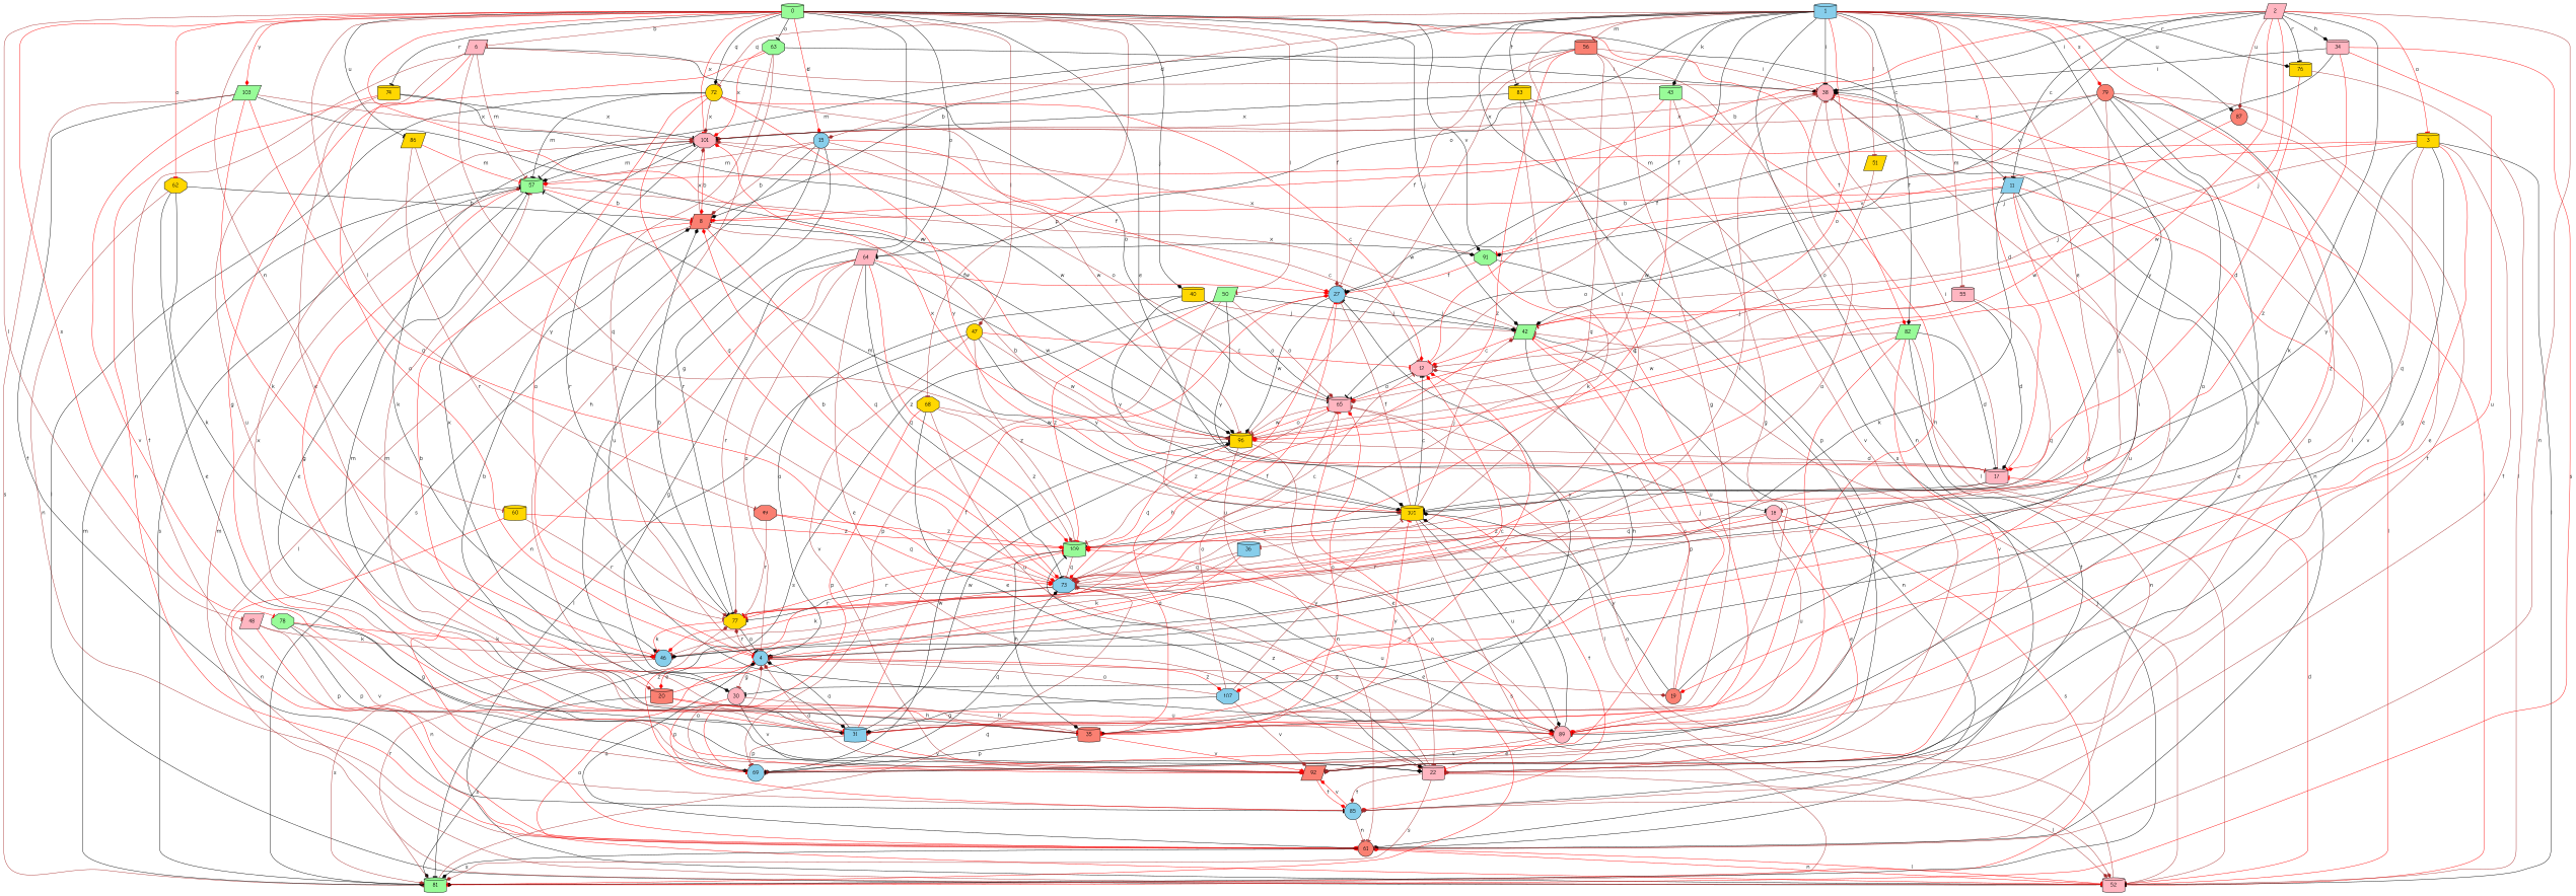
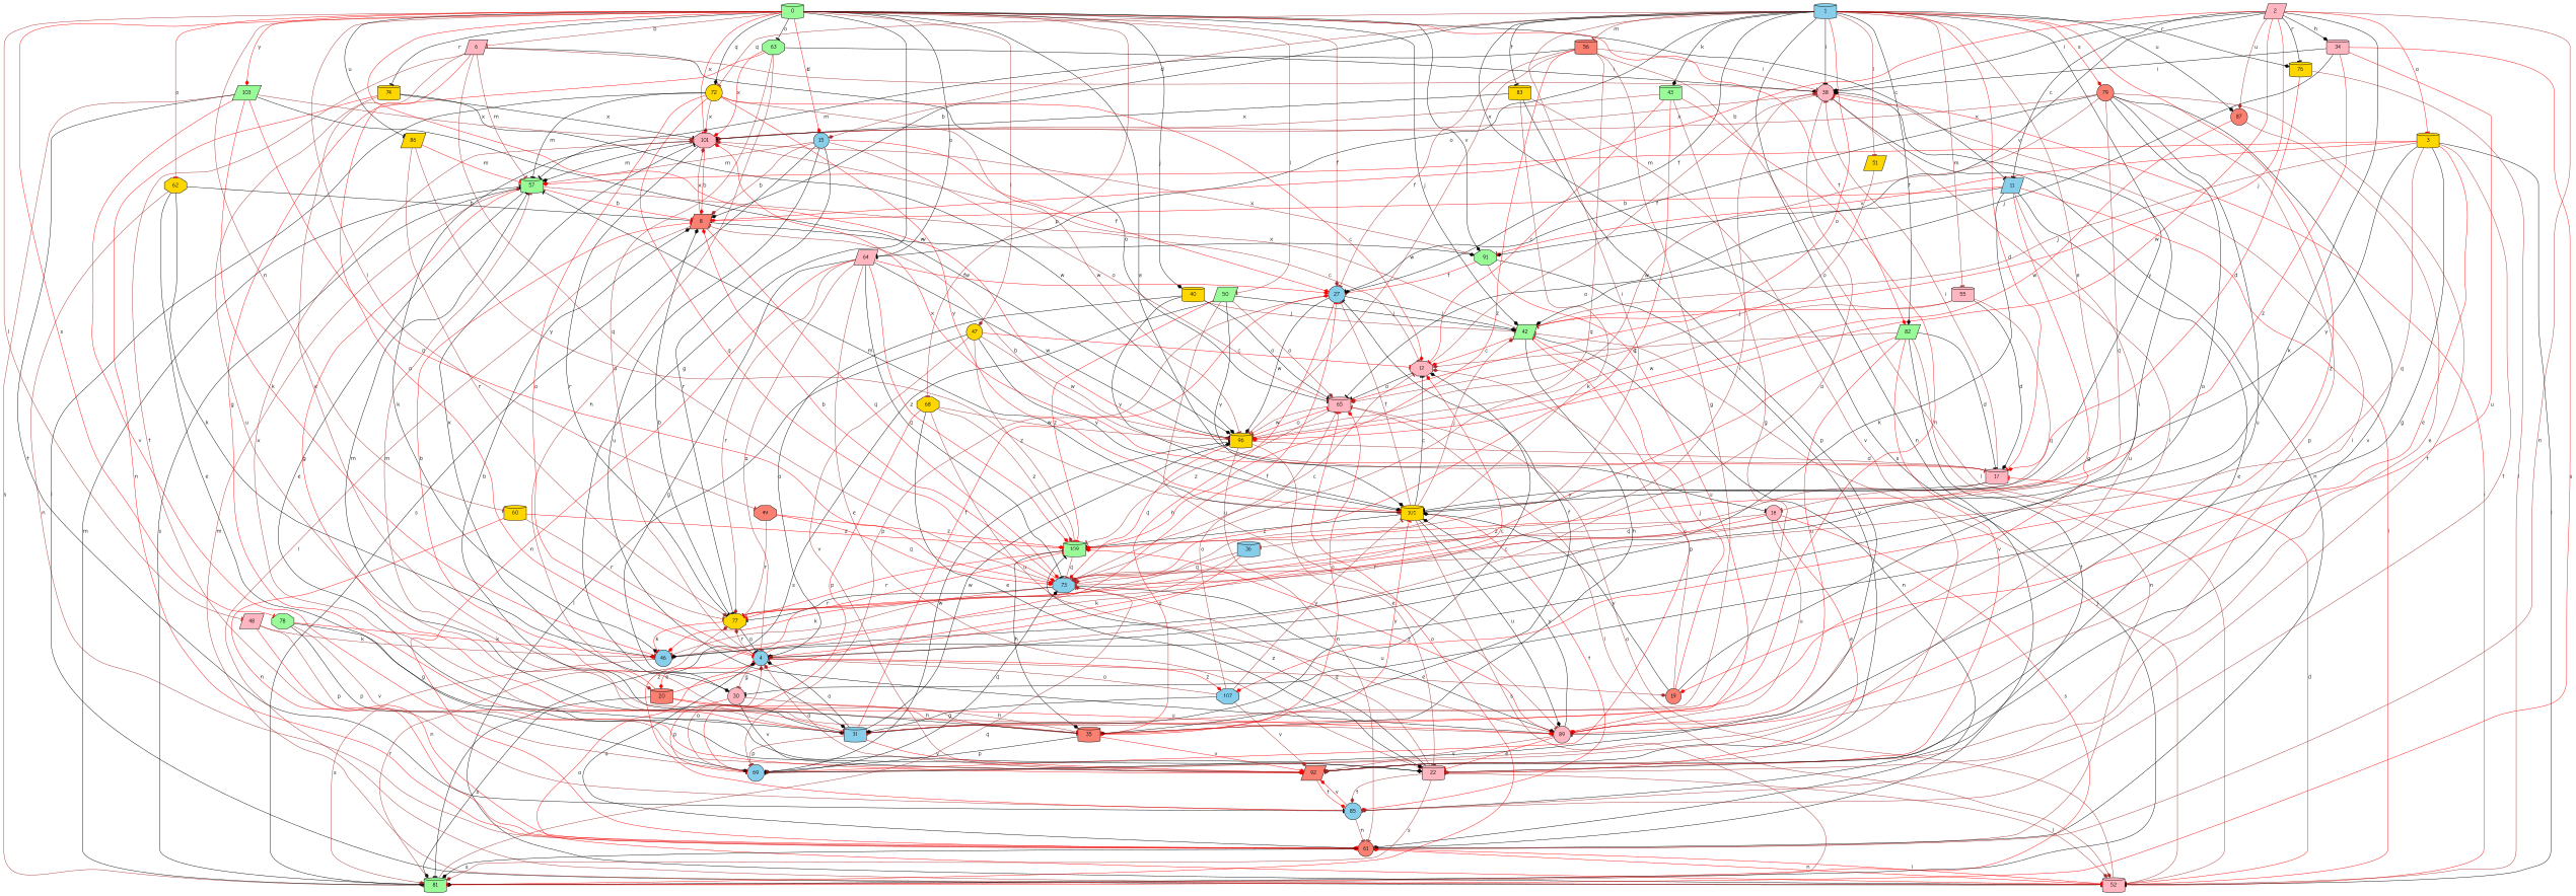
  strict digraph {
    fontname="Comic Neue"
    node [fillcolor=lightpink fontname="Comic Neue" shape=cylinder style=filled]
    edge [arrowhead=tee color=brown fontname="Comic Neue"]
    0 [fillcolor=palegreen]
    6 [shape=parallelogram]
    11 [fillcolor=skyblue shape=parallelogram]
    15 [fillcolor=skyblue shape=circle]
    18 [shape=circle]
    27 [fillcolor=skyblue shape=circle]
    30 [shape=circle]
    40 [fillcolor=gold]
    42 [fillcolor=palegreen shape=parallelogram]
    47 [fillcolor=gold shape=circle]
    48 [shape=parallelogram]
    49 [fillcolor=salmon shape=octagon]
    50 [fillcolor=palegreen shape=parallelogram]
    60 [fillcolor=gold]
    62 [fillcolor=gold shape=octagon]
    63 [fillcolor=palegreen shape=octagon]
    64 [shape=parallelogram]
    68 [fillcolor=gold shape=octagon]
    72 [fillcolor=gold shape=circle]
    74 [fillcolor=gold]
    78 [fillcolor=palegreen shape=octagon]
    82 [fillcolor=palegreen shape=parallelogram]
    86 [fillcolor=gold shape=parallelogram]
    91 [fillcolor=palegreen shape=octagon]
    96 [fillcolor=gold]
    101 [shape=octagon]
    103 [fillcolor=palegreen shape=parallelogram]
    38 [shape=circle]
    65
    57 [fillcolor=palegreen]
    73 [fillcolor=skyblue shape=octagon]
    85 [fillcolor=skyblue shape=circle]
    4 [fillcolor=skyblue shape=circle]
    20 [fillcolor=salmon]
    8 [fillcolor=salmon shape=parallelogram]
    46 [fillcolor=skyblue shape=circle]
    52
    22
    31 [fillcolor=skyblue]
    89 [shape=circle]
    81 [fillcolor=palegreen]
    77 [fillcolor=gold shape=octagon]
    109 [fillcolor=palegreen]
    35 [fillcolor=salmon]
    69 [fillcolor=skyblue shape=circle]
    92 [fillcolor=salmon shape=parallelogram]
    105 [fillcolor=gold]
    61 [fillcolor=salmon shape=circle]
    12 [shape=octagon]
    17
    1 [fillcolor=skyblue]
    36 [fillcolor=skyblue]
    43 [fillcolor=palegreen]
    51 [fillcolor=gold shape=parallelogram]
    55
    56 [fillcolor=salmon]
    76 [fillcolor=gold]
    79 [fillcolor=salmon shape=circle]
    83 [fillcolor=gold]
    87 [fillcolor=salmon shape=circle]
    107 [fillcolor=skyblue shape=octagon]
    2 [shape=parallelogram]
    3 [fillcolor=gold]
    34
    19 [fillcolor=salmon shape=circle]
    0 -> 6 [label=b]
    0 -> 11 [color=black label=c]
    0 -> 15 [arrowhead=diamond color=red label=d]
    0 -> 18 [color=black label=e]
    0 -> 27 [arrowhead=diamond label=f]
    0 -> 30 [arrowhead=diamond color=black label=g]
    0 -> 40 [arrowhead=diamond color=black label=j]
    0 -> 42 [arrowhead=diamond color=black label=j]
    0 -> 47 [arrowhead=diamond label=l]
    0 -> 48 [label=l]
    0 -> 49 [label=l]
    0 -> 50 [label=l]
    0 -> 60 [label=n]
    0 -> 62 [color=red label=o]
    0 -> 63 [color=black label=o]
    0 -> 64 [color=black label=o]
    0 -> 68 [label=p]
    0 -> 72 [arrowhead=diamond color=black label=q]
    0 -> 74 [color=black label=r]
    0 -> 78 [color=red label=s]
    0 -> 82 [arrowhead=diamond color=red label=t]
    0 -> 86 [color=black label=u]
    0 -> 91 [arrowhead=diamond color=black label=v]
    0 -> 96 [color=red label=w]
    0 -> 101 [color=red label=x]
    0 -> 103 [arrowhead=diamond color=red label=y]
    6 -> 38 [arrowhead=diamond label=i]
    6 -> 65 [color=black label=o]
    6 -> 57 [label=m]
    6 -> 73 [label=q]
    6 -> 85 [label=t]
    6 -> 4 [color=red label=a]
    6 -> 20 [arrowhead=diamond label=e]
    11 -> 65 [color=black label=o]
    11 -> 8 [color=red label=b]
    11 -> 46 [color=black label=k]
    11 -> 52 [color=red label=l]
    11 -> 22 [color=black label=e]
    11 -> 31 [color=red label=g]
    11 -> 89 [arrowhead=diamond label=u]
    15 -> 27 [arrowhead=diamond color=red label=f]
    15 -> 65 [label=o]
    15 -> 57 [arrowhead=diamond label=m]
    15 -> 8 [arrowhead=diamond label=b]
    15 -> 89 [color=black label=u]
    15 -> 81 [color=black label=s]
    15 -> 77 [color=black label=r]
    18 -> 22 [color=red label=e]
    18 -> 89 [label=u]
    18 -> 81 [arrowhead=diamond color=red label=s]
    18 -> 77 [color=red label=r]
    18 -> 109 [arrowhead=diamond label=z]
    27 -> 42 [arrowhead=diamond color=black label=j]
    27 -> 96 [arrowhead=diamond color=black label=w]
    27 -> 35 [color=red label=h]
    27 -> 69 [label=p]
    30 -> 101 [color=black label=x]
    30 -> 35 [label=h]
    30 -> 69 [color=red label=p]
    30 -> 92 [arrowhead=diamond color=black label=v]
    40 -> 42 [label=j]
    40 -> 65 [color=black label=o]
    40 -> 4 [arrowhead=diamond color=black label=a]
    40 -> 105 [arrowhead=diamond color=black label=y]
    42 -> 101 [label=x]
    42 -> 35 [arrowhead=diamond color=black label=h]
    42 -> 69 [color=red label=p]
    42 -> 61 [arrowhead=diamond color=black label=n]
    42 -> 12 [arrowhead=diamond color=red label=c]
    47 -> 96 [arrowhead=diamond label=w]
    47 -> 52 [color=black label=l]
    47 -> 109 [label=z]
    47 -> 92 [arrowhead=diamond label=v]
    47 -> 105 [arrowhead=diamond color=black label=y]
    47 -> 12 [color=red label=c]
    48 -> 46 [label=k]
    48 -> 69 [label=p]
    48 -> 61 [arrowhead=diamond color=red label=n]
    49 -> 73 [arrowhead=diamond color=red label=q]
    49 -> 77 [label=r]
    49 -> 109 [arrowhead=diamond color=red label=z]
    50 -> 42 [arrowhead=diamond color=black label=j]
    50 -> 65 [arrowhead=diamond label=o]
    50 -> 89 [label=u]
    50 -> 81 [color=black label=s]
    50 -> 109 [color=red label=z]
    50 -> 105 [arrowhead=diamond color=black label=y]
    60 -> 77 [label=r]
    60 -> 109 [color=red label=z]
    60 -> 61 [arrowhead=diamond color=red label=n]
    62 -> 8 [color=black label=b]
    62 -> 46 [arrowhead=diamond color=black label=k]
    62 -> 22 [arrowhead=diamond color=black label=e]
    62 -> 61 [label=n]
    63 -> 101 [arrowhead=diamond color=red label=x]
    63 -> 38 [arrowhead=diamond color=black label=i]
    63 -> 4 [label=a]
    63 -> 31 [color=red label=g]
    63 -> 35 [label=h]
    64 -> 27 [arrowhead=diamond color=red label=f]
    64 -> 96 [color=black label=w]
    64 -> 73 [color=black label=q]
    64 -> 4 [label=a]
    64 -> 22 [arrowhead=diamond label=e]
    64 -> 31 [arrowhead=diamond color=black label=g]
    64 -> 77 [arrowhead=diamond label=r]
    64 -> 109 [arrowhead=diamond color=red label=z]
    64 -> 61 [arrowhead=diamond color=red label=n]
    68 -> 96 [label=w]
    68 -> 22 [arrowhead=diamond color=black label=e]
    68 -> 89 [arrowhead=diamond label=u]
    68 -> 109 [arrowhead=diamond label=z]
    68 -> 69 [color=red label=p]
    72 -> 96 [label=w]
    72 -> 101 [arrowhead=diamond label=x]
    72 -> 57 [color=black label=m]
    72 -> 73 [arrowhead=diamond color=red label=q]
    72 -> 4 [color=red label=a]
    72 -> 52 [color=black label=l]
    72 -> 105 [color=red label=y]
    72 -> 12 [arrowhead=diamond color=red label=c]
    74 -> 96 [arrowhead=diamond color=black label=w]
    74 -> 101 [color=black label=x]
    74 -> 89 [label=u]
    74 -> 61 [color=red label=n]
    78 -> 46 [arrowhead=diamond color=red label=k]
    78 -> 31 [arrowhead=diamond color=black label=g]
    78 -> 69 [arrowhead=diamond color=black label=p]
    78 -> 92 [arrowhead=diamond label=v]
    82 -> 85 [arrowhead=diamond color=black label=t]
    82 -> 89 [color=red label=u]
    82 -> 77 [color=red label=r]
    82 -> 92 [color=red label=v]
    82 -> 61 [arrowhead=diamond label=n]
    82 -> 12 [arrowhead=diamond label=c]
    82 -> 17 [color=black label=d]
    86 -> 57 [color=red label=m]
    86 -> 77 [arrowhead=diamond label=r]
    86 -> 105 [arrowhead=diamond label=y]
    91 -> 27 [color=red label=f]
    91 -> 101 [arrowhead=diamond label=x]
    91 -> 89 [arrowhead=diamond color=red label=u]
    91 -> 92 [color=black label=v]
    96 -> 65 [color=red label=o]
    96 -> 73 [arrowhead=diamond color=red label=q]
    96 -> 22 [label=e]
    96 -> 61 [label=n]
    96 -> 17 [label=d]
    101 -> 57 [arrowhead=diamond color=black label=m]
    101 -> 8 [arrowhead=diamond color=red label=b]
    101 -> 46 [arrowhead=diamond color=black label=k]
    101 -> 77 [color=black label=r]
    103 -> 96 [arrowhead=diamond color=black label=w]
    103 -> 101 [arrowhead=diamond label=x]
    103 -> 73 [arrowhead=diamond color=red label=q]
    103 -> 85 [color=black label=t]
    103 -> 46 [color=red label=k]
    103 -> 81 [label=s]
    103 -> 92 [arrowhead=diamond color=red label=v]
    38 -> 101 [label=x]
    38 -> 4 [arrowhead=diamond label=a]
    38 -> 61 [arrowhead=diamond color=black label=n]
    65 -> 96 [label=w]
    65 -> 52 [arrowhead=diamond label=l]
    65 -> 109 [label=z]
    57 -> 8 [color=red label=b]
    57 -> 22 [arrowhead=diamond color=black label=e]
    57 -> 31 [color=red label=g]
    57 -> 81 [arrowhead=diamond color=black label=s]
    57 -> 12 [label=c]
    73 -> 8 [arrowhead=diamond color=red label=b]
    73 -> 46 [arrowhead=diamond color=red label=k]
    73 -> 89 [arrowhead=diamond color=black label=u]
    73 -> 77 [color=black label=r]
    73 -> 12 [label=c]
    85 -> 109 [color=red label=z]
    85 -> 92 [arrowhead=diamond color=red label=v]
    85 -> 61 [label=n]
    4 -> 27 [color=red label=f]
    4 -> 30 [label=g]
    4 -> 20 [arrowhead=diamond color=red label=e]
    4 -> 77 [arrowhead=diamond label=r]
    4 -> 107 [arrowhead=diamond color=red label=z]
    4 -> 19 [arrowhead=diamond label=e]
    20 -> 8 [color=red label=b]
    20 -> 89 [arrowhead=diamond color=red label=u]
    20 -> 81 [arrowhead=diamond color=black label=s]
    20 -> 35 [color=red label=h]
    20 -> 12 [arrowhead=diamond color=red label=c]
    8 -> 91 [arrowhead=diamond color=black label=v]
    8 -> 101 [arrowhead=diamond label=x]
    8 -> 73 [arrowhead=diamond color=red label=q]
    8 -> 52 [label=l]
    46 -> 81 [arrowhead=diamond label=s]
    52 -> 42 [label=j]
    52 -> 38 [color=red label=i]
    52 -> 65 [label=o]
    52 -> 57 [arrowhead=diamond label=m]
    52 -> 4 [color=red label=a]
    52 -> 61 [arrowhead=diamond color=red label=n]
    52 -> 17 [color=red label=d]
    22 -> 38 [label=i]
    22 -> 73 [label=q]
    22 -> 85 [arrowhead=diamond label=t]
    22 -> 52 [arrowhead=diamond label=l]
    22 -> 81 [arrowhead=diamond label=s]
    22 -> 109 [color=black label=z]
    31 -> 27 [arrowhead=diamond color=red label=f]
    31 -> 96 [arrowhead=diamond color=black label=w]
    31 -> 101 [arrowhead=diamond label=x]
    31 -> 57 [color=black label=m]
    31 -> 4 [arrowhead=diamond color=black label=a]
    31 -> 69 [label=p]
    31 -> 92 [color=red label=v]
-   31 -> 12 [arrowhead=diamond color=red label=c]
+   31 -> 12 [arrowhead=diamond color=black label=c]
    89 -> 22 [color=red label=e]
    89 -> 109 [arrowhead=diamond color=red label=z]
    89 -> 92 [label=v]
    89 -> 105 [arrowhead=diamond color=black label=y]
    81 -> 65 [color=red label=o]
    81 -> 57 [color=black label=m]
    81 -> 73 [arrowhead=diamond label=q]
    81 -> 77 [arrowhead=diamond label=r]
    77 -> 38 [arrowhead=diamond label=i]
    77 -> 4 [color=black label=a]
    77 -> 8 [arrowhead=diamond color=black label=b]
    77 -> 46 [color=red label=k]
    109 -> 73 [label=q]
    109 -> 77 [color=red label=r]
    109 -> 35 [arrowhead=diamond color=black label=h]
    35 -> 27 [color=black label=f]
    35 -> 65 [arrowhead=diamond color=red label=o]
    35 -> 57 [label=m]
    35 -> 8 [arrowhead=diamond color=black label=b]
    35 -> 69 [arrowhead=diamond color=black label=p]
    35 -> 92 [arrowhead=diamond color=red label=v]
    35 -> 105 [color=red label=y]
    69 -> 96 [color=black label=w]
    69 -> 38 [label=i]
    69 -> 73 [arrowhead=diamond color=black label=q]
    69 -> 4 [arrowhead=diamond label=a]
    92 -> 85 [arrowhead=diamond color=red label=t]
    92 -> 4 [arrowhead=diamond label=a]
    105 -> 27 [label=f]
    105 -> 42 [arrowhead=diamond label=j]
    105 -> 57 [color=black label=m]
    105 -> 85 [arrowhead=diamond color=red label=t]
    105 -> 89 [arrowhead=diamond color=black label=u]
    105 -> 81 [arrowhead=diamond label=s]
    105 -> 109 [color=black label=z]
    105 -> 12 [color=black label=c]
    61 -> 4 [arrowhead=diamond color=black label=a]
    61 -> 52 [color=red label=l]
    61 -> 81 [arrowhead=diamond color=black label=s]
    12 -> 38 [label=i]
    12 -> 65 [color=black label=o]
    17 -> 101 [arrowhead=diamond color=red label=x]
    17 -> 38 [label=i]
    17 -> 73 [label=q]
    17 -> 8 [label=b]
    17 -> 105 [color=black label=y]
    1 -> 15 [arrowhead=diamond label=d]
    1 -> 18 [label=e]
    1 -> 27 [arrowhead=diamond color=black label=f]
    1 -> 64 [color=black label=o]
    1 -> 72 [label=q]
    1 -> 82 [arrowhead=diamond color=black label=t]
    1 -> 38 [color=black label=i]
    1 -> 65 [arrowhead=diamond color=red label=o]
    1 -> 8 [arrowhead=diamond color=black label=b]
    1 -> 81 [arrowhead=diamond color=black label=s]
    1 -> 105 [color=black label=y]
    1 -> 61 [color=black label=n]
    1 -> 17 [color=red label=d]
    1 -> 36 [label=i]
    1 -> 43 [arrowhead=diamond color=black label=k]
    1 -> 51 [label=l]
    1 -> 55 [label=m]
    1 -> 56 [label=m]
    1 -> 76 [arrowhead=diamond color=black label=r]
    1 -> 79 [arrowhead=diamond color=red label=s]
    1 -> 83 [color=black label=t]
    1 -> 87 [arrowhead=diamond color=black label=u]
    1 -> 107 [arrowhead=diamond color=red label=z]
    36 -> 73 [arrowhead=diamond label=q]
    36 -> 4 [color=red label=a]
    36 -> 46 [label=k]
    43 -> 101 [arrowhead=diamond label=x]
    43 -> 73 [arrowhead=diamond color=red label=q]
    43 -> 31 [arrowhead=diamond label=g]
    43 -> 35 [color=red label=h]
    43 -> 12 [color=red label=c]
    51 -> 65 [arrowhead=diamond label=o]
    55 -> 42 [color=red label=j]
    55 -> 96 [arrowhead=diamond label=w]
    55 -> 73 [label=q]
    55 -> 17 [arrowhead=diamond color=black label=d]
    56 -> 27 [label=f]
    56 -> 96 [label=w]
    56 -> 38 [label=i]
    56 -> 57 [color=black label=m]
    56 -> 73 [label=q]
    56 -> 52 [label=l]
    56 -> 31 [label=g]
    56 -> 109 [arrowhead=diamond color=red label=z]
    76 -> 52 [label=l]
    76 -> 17 [arrowhead=diamond color=red label=d]
    79 -> 27 [color=black label=f]
    79 -> 96 [label=w]
    79 -> 101 [arrowhead=diamond label=x]
    79 -> 73 [arrowhead=diamond label=q]
    79 -> 85 [arrowhead=diamond label=t]
    79 -> 4 [color=black label=a]
    79 -> 89 [color=black label=u]
    79 -> 69 [arrowhead=diamond label=p]
    79 -> 92 [arrowhead=diamond color=black label=v]
    83 -> 101 [color=black label=x]
    83 -> 46 [label=k]
    83 -> 69 [color=black label=p]
    83 -> 92 [arrowhead=diamond label=v]
    87 -> 96 [color=red label=w]
    87 -> 22 [arrowhead=diamond label=e]
    107 -> 65 [label=o]
    107 -> 4 [label=a]
    107 -> 31 [arrowhead=diamond color=black label=g]
    107 -> 92 [arrowhead=diamond label=v]
    107 -> 105 [label=y]
    2 -> 11 [color=black label=c]
    2 -> 42 [color=red label=j]
    2 -> 91 [arrowhead=diamond color=black label=v]
    2 -> 96 [arrowhead=diamond color=red label=w]
    2 -> 38 [arrowhead=diamond color=black label=i]
    2 -> 8 [arrowhead=diamond color=red label=b]
    2 -> 46 [arrowhead=diamond color=black label=k]
    2 -> 61 [label=n]
    2 -> 76 [color=black label=r]
    2 -> 87 [arrowhead=diamond label=u]
    2 -> 3 [color=red label=a]
    2 -> 34 [arrowhead=diamond color=black label=h]
    3 -> 30 [color=black label=g]
    3 -> 42 [label=j]
    3 -> 91 [color=red label=v]
    3 -> 57 [arrowhead=diamond color=red label=m]
    3 -> 73 [label=q]
    3 -> 85 [label=t]
    3 -> 52 [color=black label=l]
    3 -> 105 [color=black label=y]
    3 -> 19 [arrowhead=diamond color=red label=e]
    34 -> 42 [arrowhead=diamond color=black label=j]
    34 -> 38 [color=black label=i]
    34 -> 89 [color=red label=u]
    34 -> 81 [color=red label=s]
    34 -> 109 [arrowhead=diamond color=red label=z]
    19 -> 42 [color=red label=j]
    19 -> 38 [arrowhead=diamond color=black label=i]
    19 -> 105 [arrowhead=diamond color=black label=y]
    19 -> 12 [arrowhead=diamond label=c]
  }
